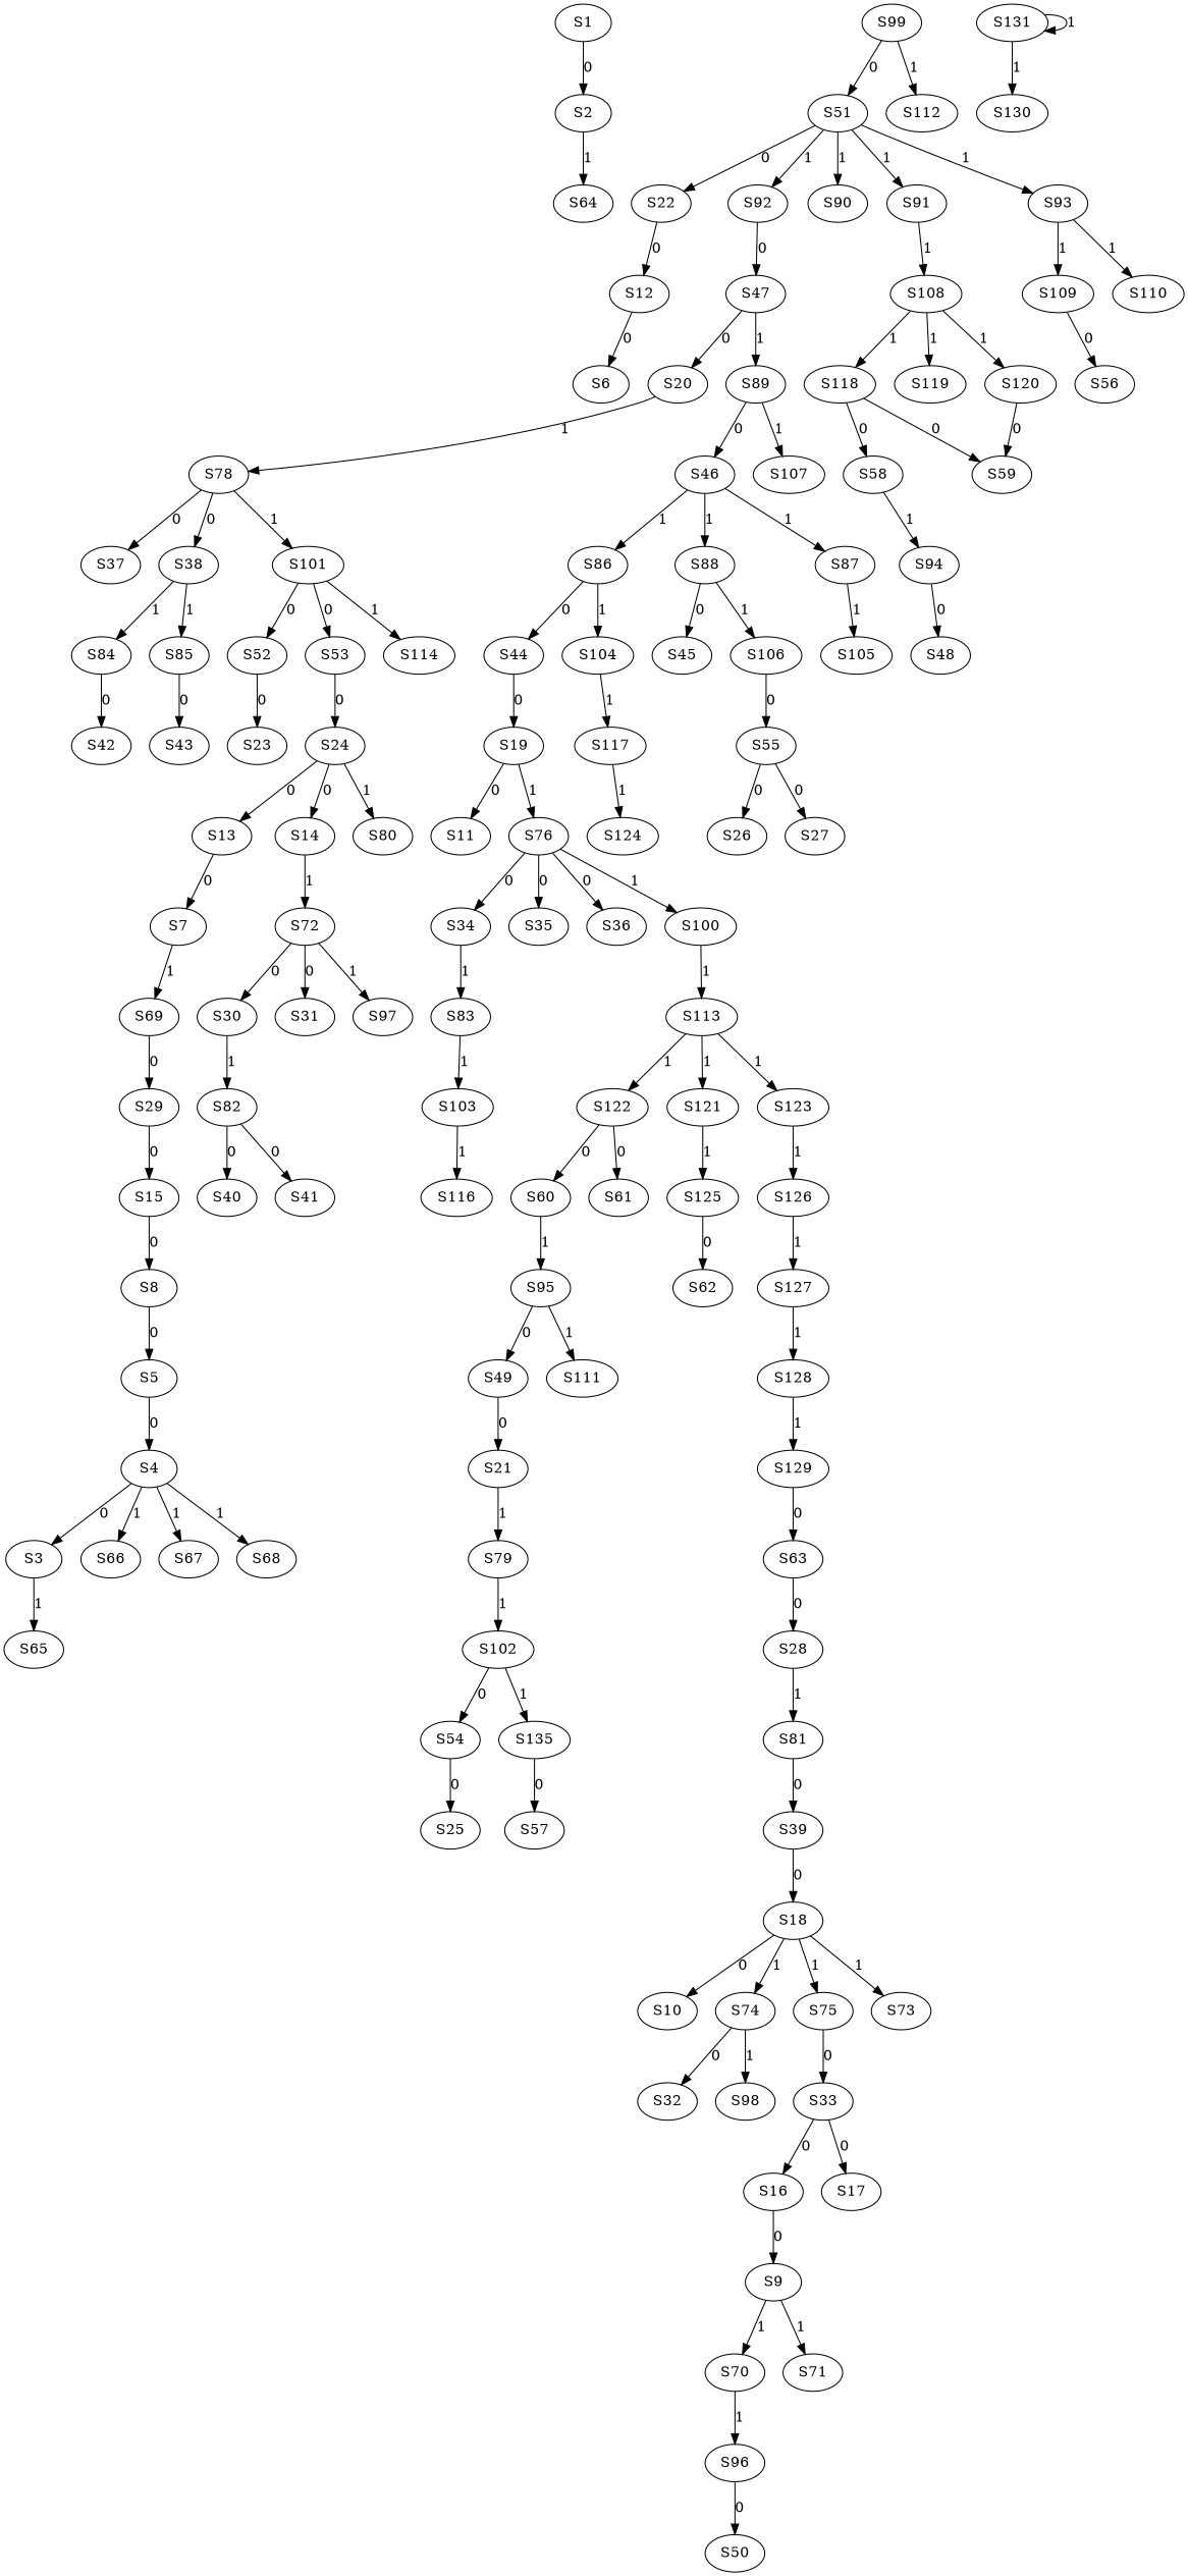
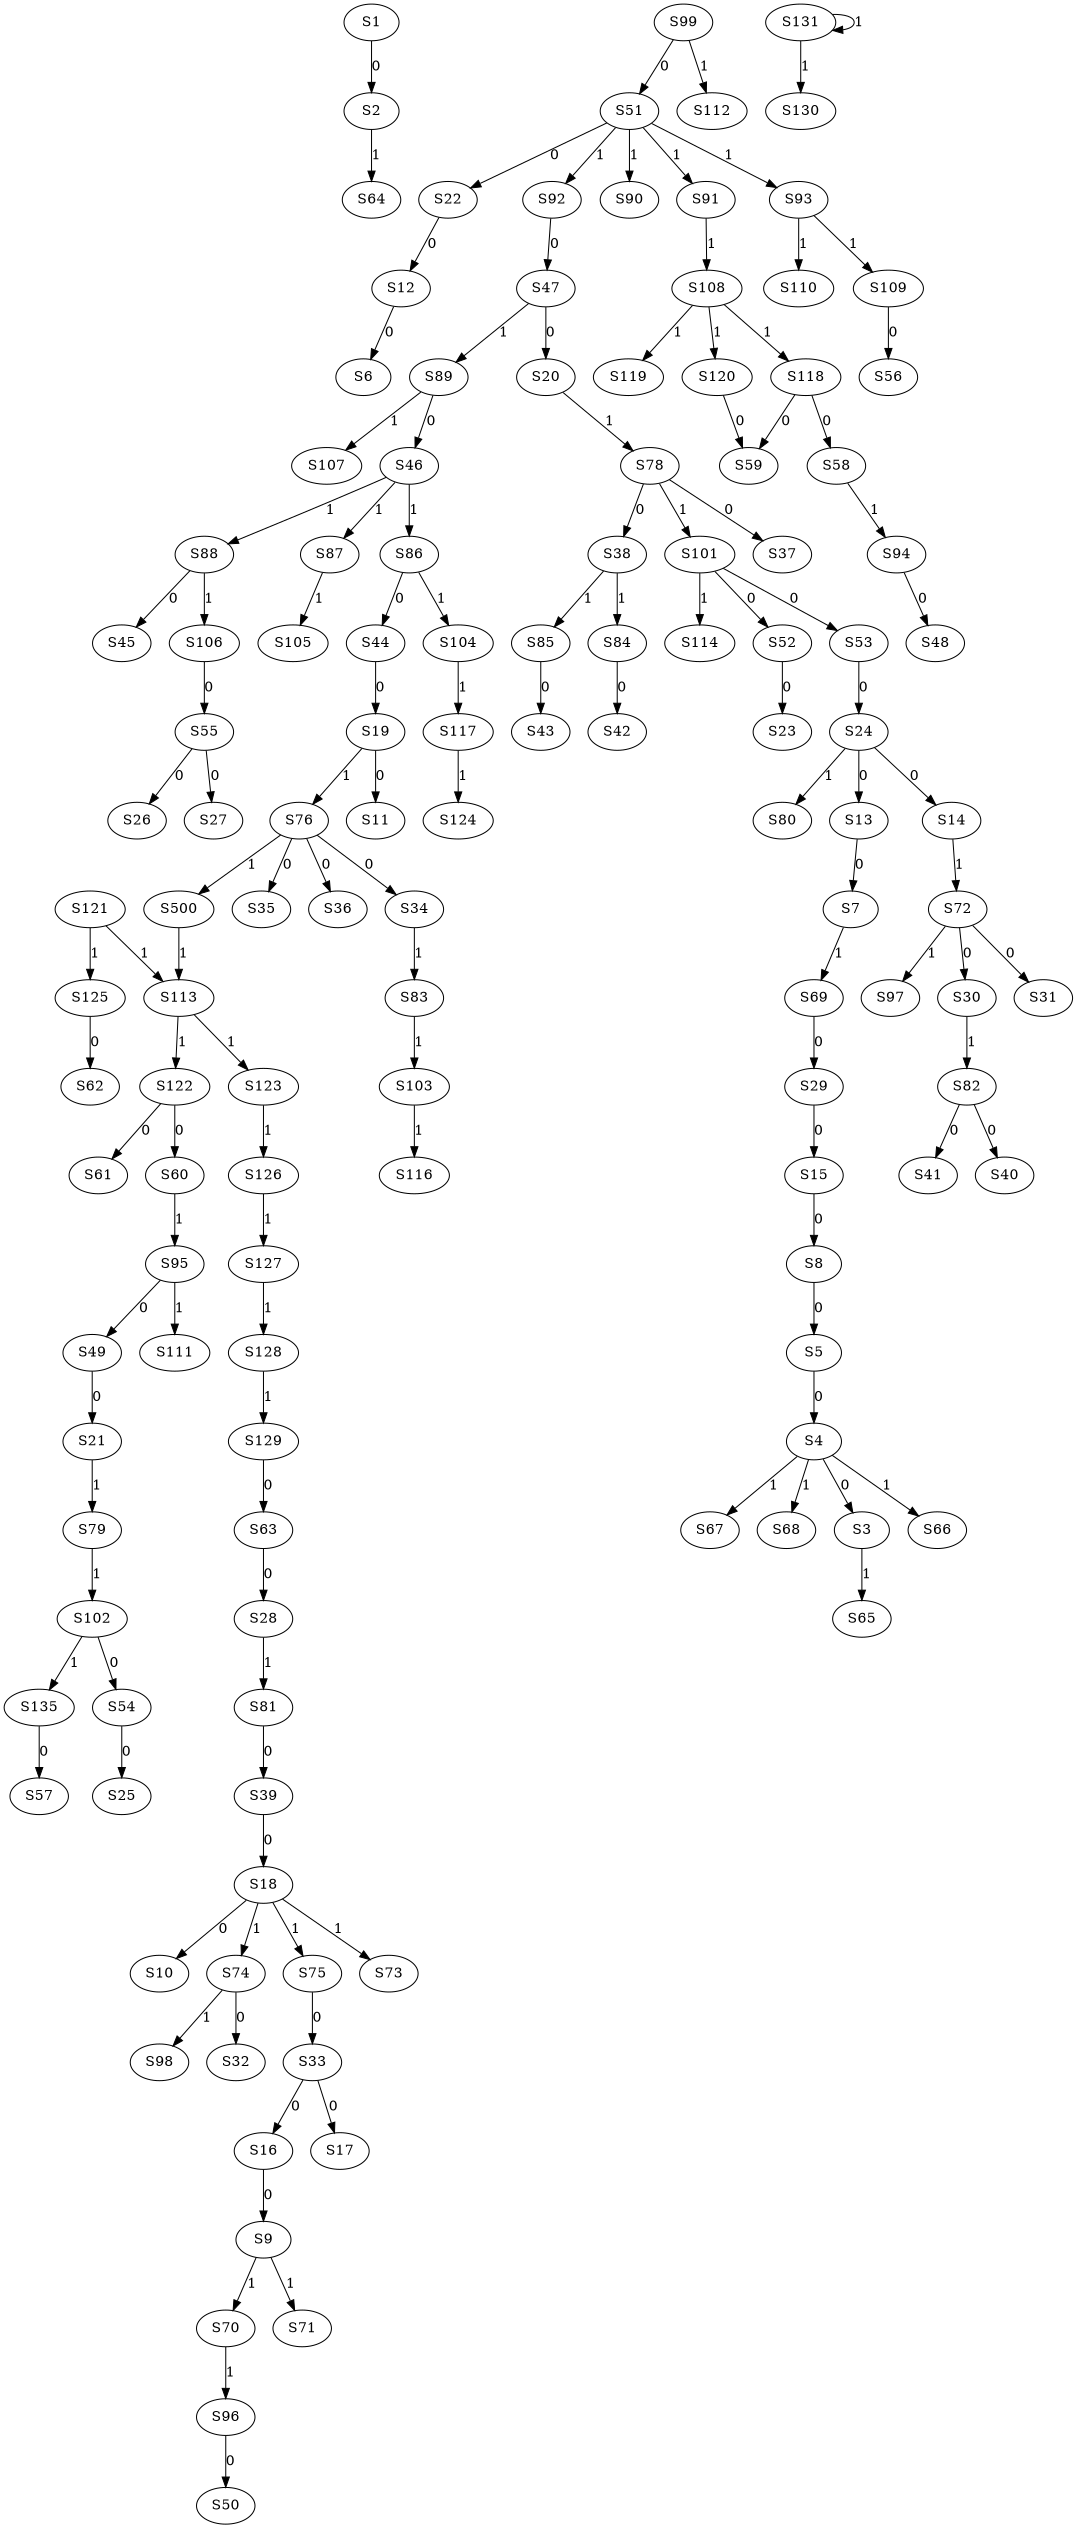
  strict digraph {
    S1
    S2
    S64
    S4
    S3
    S66
    S67
    S68
    S65
    S5
    S8
    S12
    S6
    S13
    S7
    S69
    S29
    S15
    S16
    S9
    S70
    S71
    S96
    S18
    S10
    S74
    S75
    S73
    S32
    S98
    S33
    S19
    S11
    S76
    S34
    S35
    S36
-   S100
+   S100 [label=S500]
    S22
    S24
    S14
    S80
    S72
    S30
    S31
    S97
    S17
    S39
    S44
    S47
    S20
    S89
    S78
    S46
    S107
    S37
    S38
    S101
    S49
    S21
    S79
    S102
    S51
    S92
    S90
    S91
    S93
    S108
    S109
    S110
    S52
    S23
    S53
    S54
    S25
    S55
    S26
    S27
    S63
    S28
    S81
    S82
    S40
    S41
    S83
    S99
    S112
    S113
    S103
    S84
    S85
    S114
    S42
    S43
    S86
    S104
    S117
    S88
    S45
    S106
    S87
    S105
    S94
    S48
    S95
    S111
    S50
    n108 [label=S135]
    S57
    S56
    S118
    S58
    S59
    S122
    S60
    S61
    S125
    S62
    S129
    S116
    S119
    S120
    S121
    S123
    S124
    S126
    S127
    S128
    S131
    S130
    S1 -> S2 [label=0]
    S2 -> S64 [label=1]
    S4 -> S3 [label=0]
    S4 -> S66 [label=1]
    S4 -> S67 [label=1]
    S4 -> S68 [label=1]
    S3 -> S65 [label=1]
    S5 -> S4 [label=0]
    S8 -> S5 [label=0]
    S12 -> S6 [label=0]
    S13 -> S7 [label=0]
    S7 -> S69 [label=1]
    S69 -> S29 [label=0]
    S29 -> S15 [label=0]
    S15 -> S8 [label=0]
    S16 -> S9 [label=0]
    S9 -> S70 [label=1]
    S9 -> S71 [label=1]
    S70 -> S96 [label=1]
    S96 -> S50 [label=0]
    S18 -> S10 [label=0]
    S18 -> S74 [label=1]
    S18 -> S75 [label=1]
    S18 -> S73 [label=1]
    S74 -> S32 [label=0]
    S74 -> S98 [label=1]
    S75 -> S33 [label=0]
    S33 -> S16 [label=0]
    S33 -> S17 [label=0]
    S19 -> S11 [label=0]
    S19 -> S76 [label=1]
    S76 -> S34 [label=0]
    S76 -> S35 [label=0]
    S76 -> S36 [label=0]
    S76 -> S100 [label=1]
    S34 -> S83 [label=1]
    S100 -> S113 [label=1]
    S22 -> S12 [label=0]
    S24 -> S13 [label=0]
    S24 -> S14 [label=0]
    S24 -> S80 [label=1]
    S14 -> S72 [label=1]
    S72 -> S30 [label=0]
    S72 -> S31 [label=0]
    S72 -> S97 [label=1]
    S30 -> S82 [label=1]
    S39 -> S18 [label=0]
    S44 -> S19 [label=0]
    S47 -> S20 [label=0]
    S47 -> S89 [label=1]
    S20 -> S78 [label=1]
    S89 -> S46 [label=0]
    S89 -> S107 [label=1]
    S78 -> S37 [label=0]
    S78 -> S38 [label=0]
    S78 -> S101 [label=1]
    S46 -> S86 [label=1]
    S46 -> S88 [label=1]
    S46 -> S87 [label=1]
    S38 -> S84 [label=1]
    S38 -> S85 [label=1]
    S101 -> S52 [label=0]
    S101 -> S53 [label=0]
    S101 -> S114 [label=1]
    S49 -> S21 [label=0]
    S21 -> S79 [label=1]
    S79 -> S102 [label=1]
    S102 -> S54 [label=0]
    S102 -> n108 [label=1]
    S51 -> S22 [label=0]
    S51 -> S92 [label=1]
    S51 -> S90 [label=1]
    S51 -> S91 [label=1]
    S51 -> S93 [label=1]
    S92 -> S47 [label=0]
    S91 -> S108 [label=1]
    S93 -> S109 [label=1]
    S93 -> S110 [label=1]
    S108 -> S118 [label=1]
    S108 -> S119 [label=1]
    S108 -> S120 [label=1]
    S109 -> S56 [label=0]
    S52 -> S23 [label=0]
    S53 -> S24 [label=0]
    S54 -> S25 [label=0]
    S55 -> S26 [label=0]
    S55 -> S27 [label=0]
    S63 -> S28 [label=0]
    S28 -> S81 [label=1]
    S81 -> S39 [label=0]
    S82 -> S40 [label=0]
    S82 -> S41 [label=0]
    S83 -> S103 [label=1]
    S99 -> S51 [label=0]
    S99 -> S112 [label=1]
    S113 -> S122 [label=1]
-   S113 -> S121 [label=1]
+   S121 -> S113 [label=1]
    S113 -> S123 [label=1]
    S103 -> S116 [label=1]
    S84 -> S42 [label=0]
    S85 -> S43 [label=0]
    S86 -> S44 [label=0]
    S86 -> S104 [label=1]
    S104 -> S117 [label=1]
    S117 -> S124 [label=1]
    S88 -> S45 [label=0]
    S88 -> S106 [label=1]
    S106 -> S55 [label=0]
    S87 -> S105 [label=1]
    S94 -> S48 [label=0]
    S95 -> S49 [label=0]
    S95 -> S111 [label=1]
    n108 -> S57 [label=0]
    S118 -> S58 [label=0]
    S118 -> S59 [label=0]
    S58 -> S94 [label=1]
    S122 -> S60 [label=0]
    S122 -> S61 [label=0]
    S60 -> S95 [label=1]
    S125 -> S62 [label=0]
    S129 -> S63 [label=0]
    S120 -> S59 [label=0]
    S121 -> S125 [label=1]
    S123 -> S126 [label=1]
    S126 -> S127 [label=1]
    S127 -> S128 [label=1]
    S128 -> S129 [label=1]
    S131 -> S131 [label=1]
    S131 -> S130 [label=1]
  }
